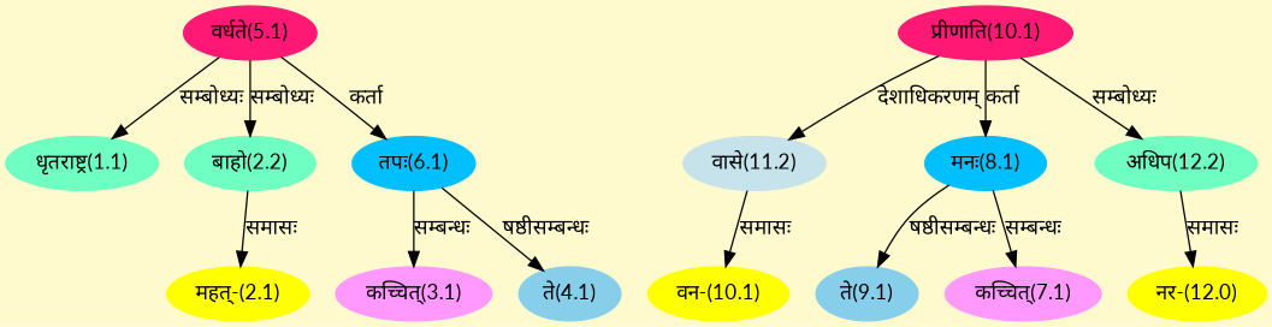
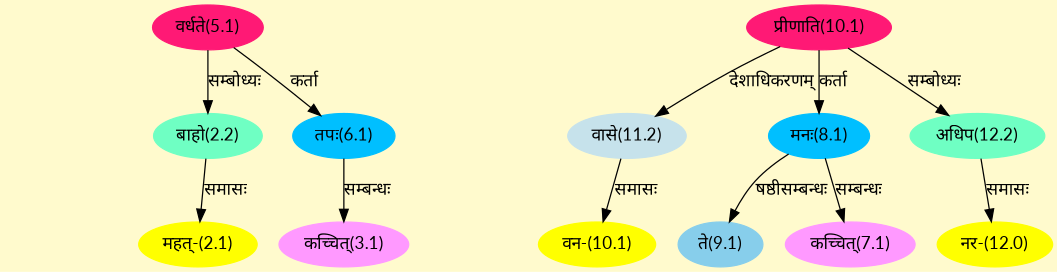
  digraph {
    bgcolor=lemonchiffon1
    compound=true
    fontname=Lato
    rankdir=BT
    node [color="#6FFFC3" fontname=Lato style=filled]
    edge [dir=back fontname=Lato]
-   n1 [label="धृतराष्ट्र(1.1)"]
    n2 [color="#FF1975" label="वर्धते(5.1)"]
    n3 [color="#FFFF00" label="महत्-(2.1)"]
    n4 [label="बाहो(2.2)"]
    n5 [color="#FF99FF" label="कच्चित्(3.1)"]
    n6 [color="#00BFFF" label="तपः(6.1)"]
-   n7 [color="#87CEEB" label="ते(4.1)"]
    n8 [color="#FF99FF" label="कच्चित्(7.1)"]
    n9 [color="#00BFFF" label="मनः(8.1)"]
    n10 [color="#FF1975" label="प्रीणाति(10.1)"]
    n11 [color="#87CEEB" label="ते(9.1)"]
    n12 [color="#FFFF00" label="वन-(10.1)"]
    n13 [color="#C6E2EB" label="वासे(11.2)"]
    n14 [color="#FFFF00" label="नर-(12.0)"]
    n15 [label="अधिप(12.2)"]
-   n1 -> n2 [label="सम्बोध्यः"]
    n3 -> n4 [label="समासः"]
    n4 -> n2 [label="सम्बोध्यः"]
    n5 -> n6 [label="सम्बन्धः"]
    n6 -> n2 [label="कर्ता"]
-   n7 -> n6 [label="षष्ठीसम्बन्धः"]
    n8 -> n9 [label="सम्बन्धः"]
    n9 -> n10 [label="कर्ता"]
    n11 -> n9 [label="षष्ठीसम्बन्धः"]
    n12 -> n13 [label="समासः"]
    n13 -> n10 [label="देशाधिकरणम्"]
    n14 -> n15 [label="समासः"]
    n15 -> n10 [label="सम्बोध्यः"]
  }
